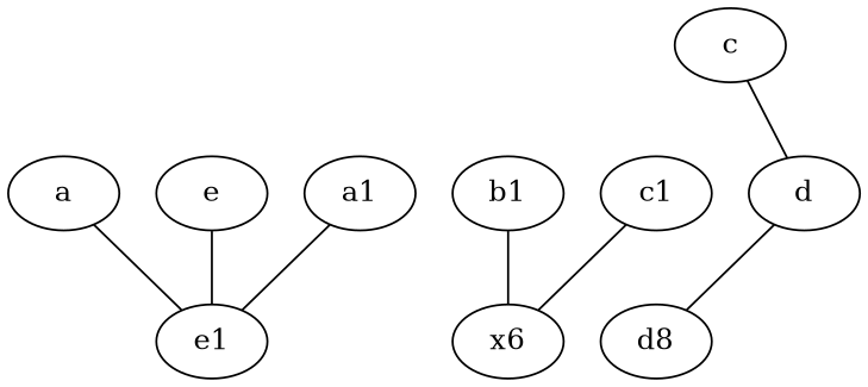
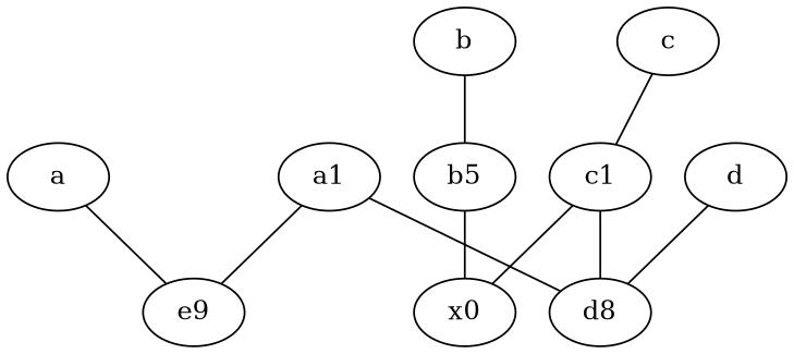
  graph {
    node [labelfontsize=50]
    n1 [label=d8]
    a1
-   e1
-   b1
-   x0 [label=x6]
+   e1 [label=e9]
+   b1 [label=b5]
+   x0
    c1
+   b
    d
    c
    a
-   e
+   a1 -- n1
    a1 -- e1
    b1 -- x0
+   c1 -- n1
    c1 -- x0
+   b -- b1
    d -- n1
-   c -- d
+   c -- c1
    a -- e1
-   e -- e1
  }
